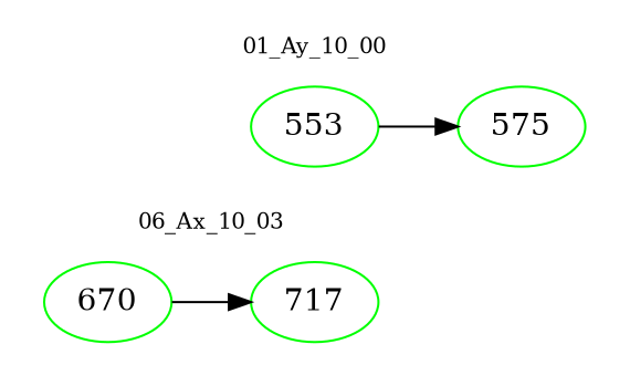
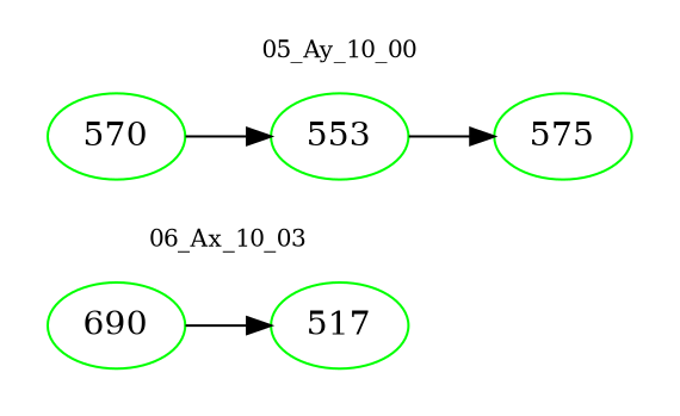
  digraph {
    rankdir=LR
    node [color=green]
    edge [color=black]
-   n1 [label=670]
-   n2 [label=717]
+   n1 [label=690]
+   n2 [label=517]
+   n3 [label=570]
    n4 [label=553]
    n5 [label=575]
    subgraph cluster_1 {
      color=white
      fontsize=10
      label="06_Ax_10_03"
      n1
      n2
    }
    subgraph cluster_2 {
      color=white
      fontsize=10
-     label="01_Ay_10_00"
+     label="05_Ay_10_00"
+     n3
      n4
      n5
    }
    n1 -> n2
+   n3 -> n4
    n4 -> n5
  }
